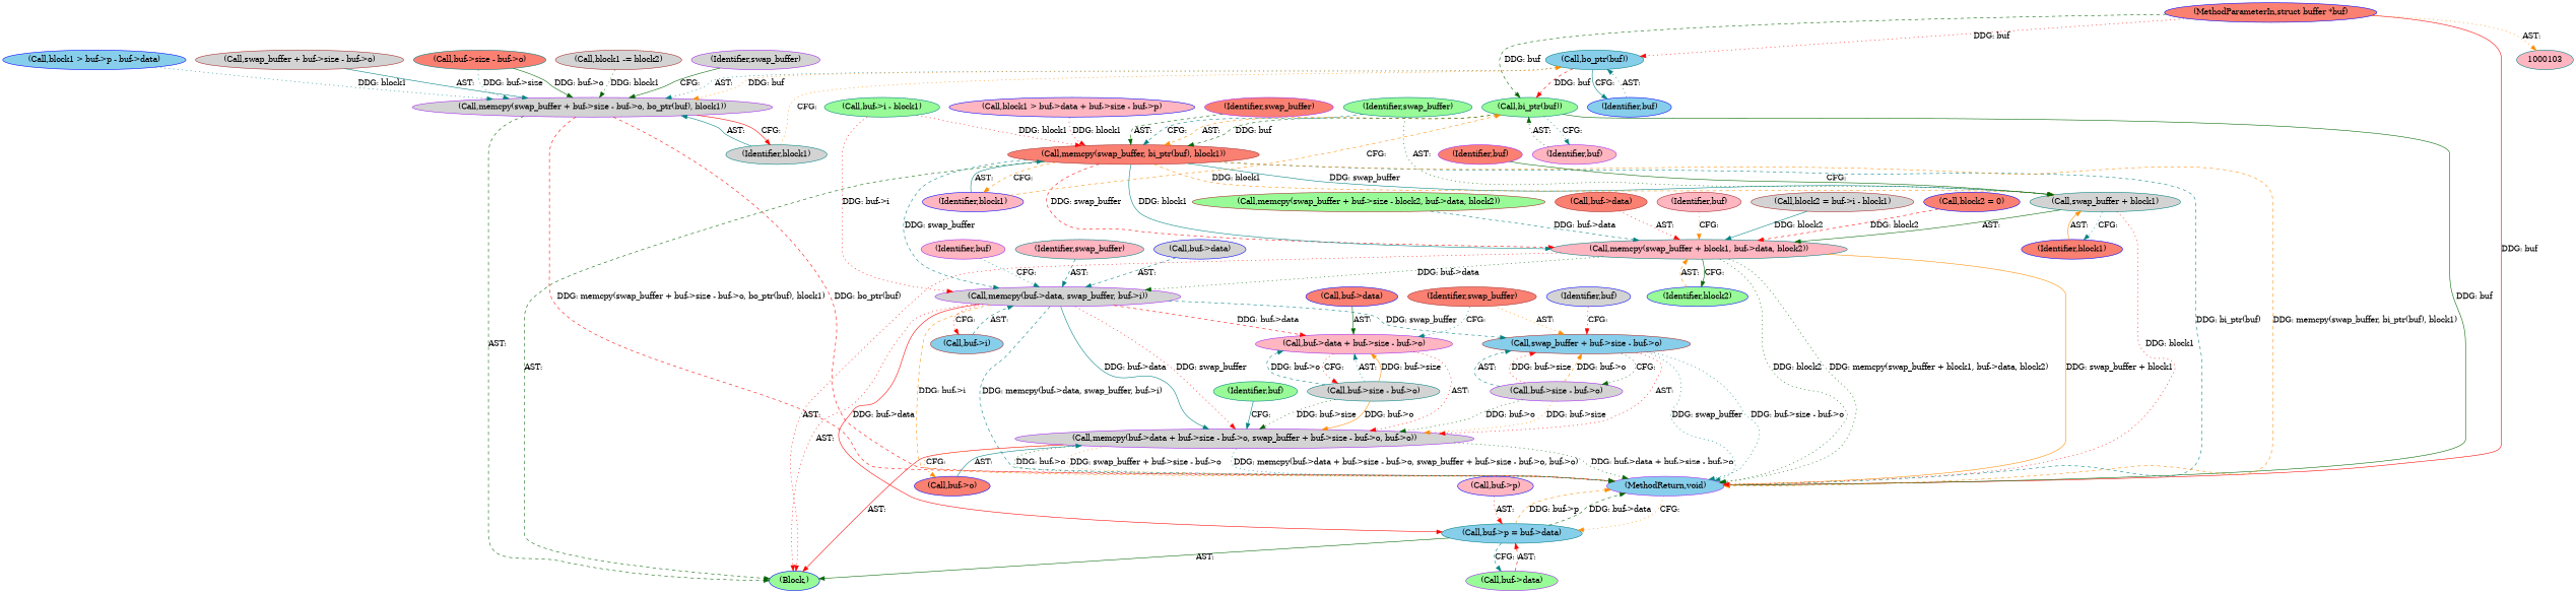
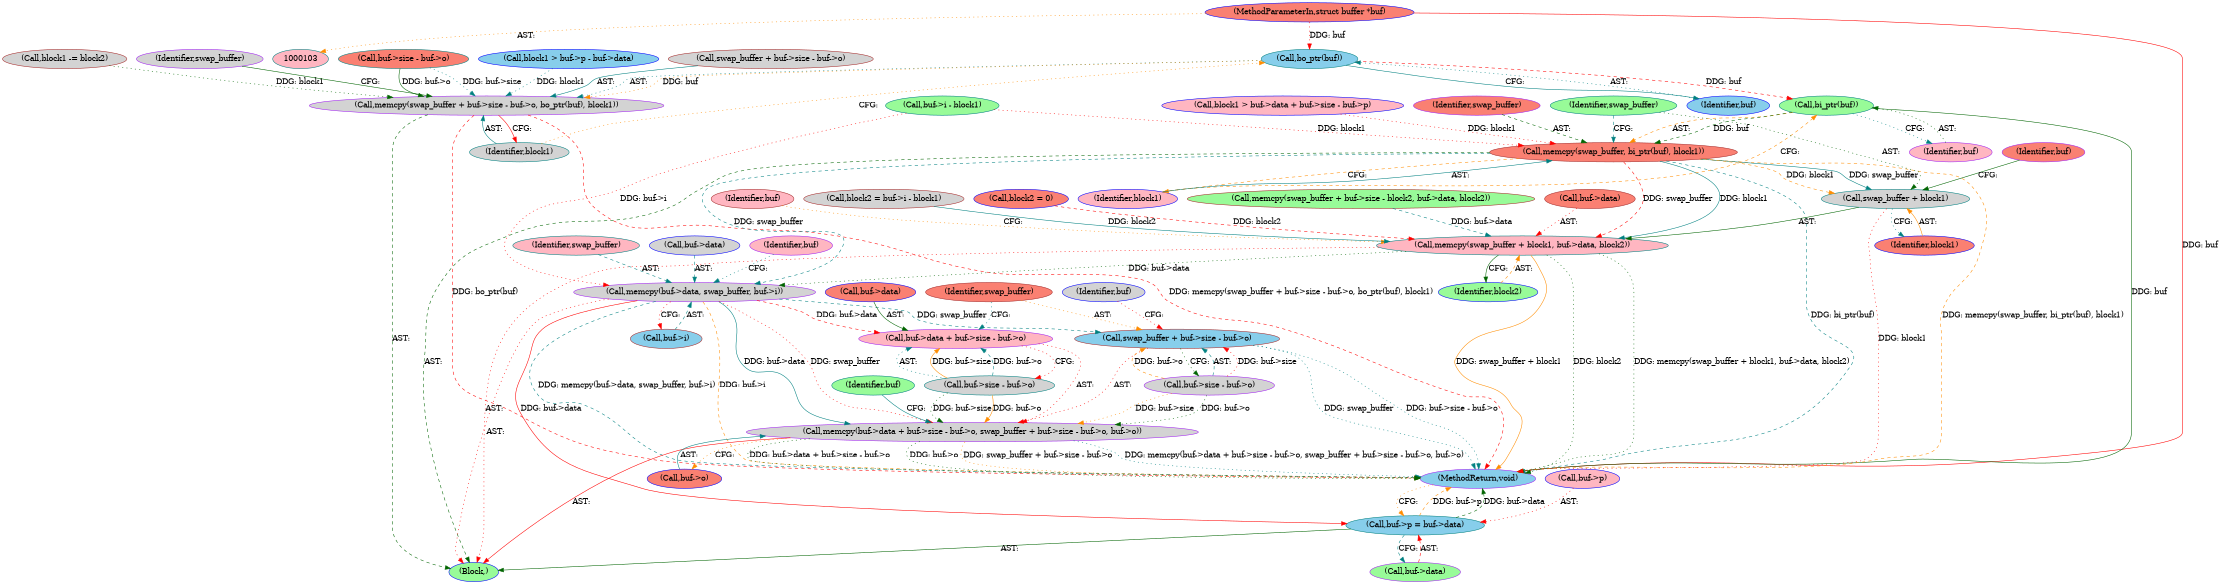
  digraph {
    node [color=blue fillcolor=lightgrey style=filled]
    edge [color=teal style=dotted]
    n1 [fillcolor=salmon label="(MethodParameterIn,struct buffer *buf)"]
    n2 [color=teal fillcolor=skyblue label="(Call,bo_ptr(buf))"]
    n3 [color=teal fillcolor=palegreen label="(Call,bi_ptr(buf))"]
    n4 [color=purple fillcolor=skyblue label="(MethodReturn,void)"]
    1000103 [color=teal fillcolor=lightpink]
    n6 [color=purple label="(Call,memcpy(swap_buffer + buf->size - buf->o, bo_ptr(buf), block1))"]
    n7 [fillcolor=skyblue label="(Identifier,buf)"]
    n8 [color=brown fillcolor=salmon label="(Call,memcpy(swap_buffer, bi_ptr(buf), block1))"]
    n9 [color=purple fillcolor=lightpink label="(Identifier,buf)"]
    n10 [color=teal fillcolor=skyblue label="(Call,buf->p = buf->data)"]
    n11 [color=teal label="(Identifier,block1)"]
    n12 [fillcolor=palegreen label="(Block,)"]
    n13 [color=teal fillcolor=lightpink label="(Call,memcpy(swap_buffer + block1, buf->data, block2))"]
    n14 [color=purple label="(Call,memcpy(buf->data, swap_buffer, buf->i))"]
    n15 [color=teal label="(Call,swap_buffer + block1)"]
    n16 [fillcolor=lightpink label="(Identifier,block1)"]
    n17 [fillcolor=palegreen label="(Identifier,block2)"]
    n18 [color=purple label="(Call,memcpy(buf->data + buf->size - buf->o, swap_buffer + buf->size - buf->o, buf->o))"]
    n19 [color=purple fillcolor=lightpink label="(Call,buf->data + buf->size - buf->o)"]
    n20 [color=brown fillcolor=skyblue label="(Call,swap_buffer + buf->size - buf->o)"]
    n21 [color=brown fillcolor=skyblue label="(Call,buf->i)"]
    n22 [fillcolor=salmon label="(Identifier,block1)"]
    n23 [fillcolor=salmon label="(Call,buf->o)"]
    n24 [color=teal label="(Call,buf->size - buf->o)"]
    n25 [color=purple label="(Call,buf->size - buf->o)"]
    n26 [color=purple fillcolor=palegreen label="(Call,buf->data)"]
    n27 [fillcolor=skyblue label="(Call,block1 > buf->p - buf->data)"]
    n28 [color=brown label="(Call,swap_buffer + buf->size - buf->o)"]
    n29 [color=brown fillcolor=palegreen label="(Call,memcpy(swap_buffer + buf->size - block2, buf->data, block2))"]
    n30 [color=purple fillcolor=salmon label="(Identifier,swap_buffer)"]
    n31 [fillcolor=lightpink label="(Call,block1 > buf->data + buf->size - buf->p)"]
    n32 [color=brown fillcolor=salmon label="(Call,buf->data)"]
    n33 [color=teal fillcolor=palegreen label="(Identifier,swap_buffer)"]
    n34 [color=brown fillcolor=lightpink label="(Identifier,buf)"]
    n35 [color=teal fillcolor=palegreen label="(Identifier,buf)"]
    n36 [color=teal fillcolor=salmon label="(Call,buf->size - buf->o)"]
    n37 [fillcolor=salmon label="(Call,buf->data)"]
    n38 [color=brown fillcolor=salmon label="(Identifier,swap_buffer)"]
    n39 [color=brown label="(Call,block1 -= block2)"]
    n40 [color=purple fillcolor=lightpink label="(Identifier,buf)"]
    n41 [color=teal fillcolor=lightpink label="(Identifier,swap_buffer)"]
    n42 [color=purple fillcolor=salmon label="(Identifier,buf)"]
    n43 [color=brown label="(Call,block2 = buf->i - block1)"]
    n44 [fillcolor=salmon label="(Call,block2 = 0)"]
    n45 [label="(Call,buf->data)"]
    n46 [color=teal fillcolor=palegreen label="(Call,buf->i - block1)"]
    n47 [label="(Identifier,buf)"]
    n48 [color=purple label="(Identifier,swap_buffer)"]
    n49 [fillcolor=lightpink label="(Call,buf->p)"]
    n1 -> n2 [color=red label="DDG: buf"]
-   n1 -> n3 [color=darkgreen label="DDG: buf" style=dashed]
    n1 -> n4 [color=red label="DDG: buf" style=solid]
    n1 -> 1000103 [color=darkorange label="AST: "]
    n2 -> n3 [color=red label="DDG: buf" style=dashed]
    n2 -> n6 [label="AST: "]
    n2 -> n6 [color=darkorange label="DDG: buf"]
    n2 -> n7 [label="CFG: " style=solid]
    n3 -> n4 [color=darkgreen label="DDG: buf" style=solid]
    n3 -> n8 [color=darkorange label="AST: " style=dashed]
    n3 -> n8 [color=darkgreen label="DDG: buf" style=dashed]
    n3 -> n9 [label="CFG: "]
    n4 -> n10 [color=darkorange label="CFG: "]
    n6 -> n4 [color=red label="DDG: memcpy(swap_buffer + buf->size - buf->o, bo_ptr(buf), block1)" style=dashed]
    n6 -> n4 [color=red label="DDG: bo_ptr(buf)" style=dashed]
    n6 -> n11 [color=red label="CFG: " style=solid]
    n6 -> n12 [color=darkgreen label="AST: " style=dashed]
    n7 -> n2 [label="AST: "]
    n8 -> n4 [label="DDG: bi_ptr(buf)" style=dashed]
    n8 -> n4 [color=darkorange label="DDG: memcpy(swap_buffer, bi_ptr(buf), block1)" style=dashed]
    n8 -> n12 [color=darkgreen label="AST: " style=dashed]
    n8 -> n13 [color=red label="DDG: swap_buffer" style=dashed]
    n8 -> n13 [label="DDG: block1" style=solid]
    n8 -> n14 [label="DDG: swap_buffer" style=dashed]
    n8 -> n15 [label="DDG: swap_buffer" style=solid]
    n8 -> n15 [color=darkorange label="DDG: block1" style=dashed]
    n8 -> n16 [color=darkorange label="CFG: " style=dashed]
    n9 -> n3 [color=darkgreen label="AST: "]
    n10 -> n4 [color=darkorange label="DDG: buf->p" style=dashed]
    n10 -> n4 [color=darkgreen label="DDG: buf->data" style=dashed]
    n10 -> n12 [color=darkgreen label="AST: " style=solid]
    n10 -> n26 [label="CFG: " style=dashed]
    n11 -> n2 [color=darkorange label="CFG: "]
    n11 -> n6 [label="AST: " style=solid]
    n13 -> n4 [color=darkgreen label="DDG: block2"]
    n13 -> n4 [color=darkgreen label="DDG: memcpy(swap_buffer + block1, buf->data, block2)"]
    n13 -> n4 [color=darkorange label="DDG: swap_buffer + block1" style=solid]
    n13 -> n12 [color=red label="AST: "]
    n13 -> n14 [color=darkgreen label="DDG: buf->data"]
    n13 -> n17 [color=darkgreen label="CFG: " style=solid]
    n14 -> n4 [color=darkorange label="DDG: buf->i" style=dashed]
    n14 -> n4 [label="DDG: memcpy(buf->data, swap_buffer, buf->i)" style=dashed]
    n14 -> n10 [color=red label="DDG: buf->data" style=solid]
    n14 -> n12 [color=red label="AST: "]
    n14 -> n18 [label="DDG: buf->data" style=solid]
    n14 -> n18 [color=red label="DDG: swap_buffer"]
    n14 -> n19 [color=red label="DDG: buf->data" style=dashed]
    n14 -> n20 [label="DDG: swap_buffer" style=dashed]
    n14 -> n21 [color=red label="CFG: "]
    n15 -> n4 [color=red label="DDG: block1"]
    n15 -> n13 [color=darkgreen label="AST: " style=solid]
    n15 -> n22 [label="CFG: "]
    n16 -> n3 [color=darkorange label="CFG: " style=dashed]
    n16 -> n8 [label="AST: " style=solid]
    n17 -> n13 [color=darkorange label="AST: " style=dashed]
    n18 -> n4 [color=darkorange label="DDG: swap_buffer + buf->size - buf->o"]
    n18 -> n4 [label="DDG: memcpy(buf->data + buf->size - buf->o, swap_buffer + buf->size - buf->o, buf->o)"]
    n18 -> n4 [color=darkgreen label="DDG: buf->data + buf->size - buf->o"]
    n18 -> n4 [color=darkgreen label="DDG: buf->o"]
    n18 -> n12 [color=red label="AST: " style=solid]
    n18 -> n23 [color=darkorange label="CFG: "]
    n19 -> n18 [color=red label="AST: "]
    n19 -> n24 [color=red label="CFG: "]
    n20 -> n4 [label="DDG: swap_buffer"]
    n20 -> n4 [label="DDG: buf->size - buf->o"]
    n20 -> n18 [color=red label="AST: "]
    n20 -> n25 [color=darkgreen label="CFG: "]
    n21 -> n14 [label="AST: " style=dashed]
    n22 -> n15 [color=darkorange label="AST: " style=solid]
    n23 -> n18 [label="AST: " style=solid]
    n24 -> n18 [color=darkgreen label="DDG: buf->size"]
    n24 -> n18 [color=darkorange label="DDG: buf->o" style=solid]
    n24 -> n19 [label="AST: "]
    n24 -> n19 [color=darkorange label="DDG: buf->size" style=solid]
    n24 -> n19 [label="DDG: buf->o" style=dashed]
    n25 -> n18 [color=darkorange label="DDG: buf->size"]
    n25 -> n18 [color=darkgreen label="DDG: buf->o"]
    n25 -> n20 [label="AST: " style=dashed]
    n25 -> n20 [color=red label="DDG: buf->size"]
    n25 -> n20 [color=darkorange label="DDG: buf->o" style=dashed]
    n26 -> n10 [color=red label="AST: " style=dashed]
    n27 -> n6 [label="DDG: block1"]
    n28 -> n6 [label="AST: " style=solid]
    n29 -> n13 [label="DDG: buf->data" style=dashed]
    n30 -> n8 [color=darkgreen label="AST: " style=dashed]
    n31 -> n8 [color=red label="DDG: block1"]
    n32 -> n13 [color=red label="AST: "]
    n33 -> n8 [label="CFG: " style=dashed]
    n33 -> n15 [color=darkgreen label="AST: "]
    n34 -> n13 [color=darkorange label="CFG: "]
    n35 -> n18 [label="CFG: " style=solid]
    n36 -> n6 [label="DDG: buf->size"]
    n36 -> n6 [color=darkgreen label="DDG: buf->o" style=solid]
    n37 -> n19 [color=darkgreen label="AST: " style=solid]
    n38 -> n19 [label="CFG: "]
    n38 -> n20 [color=darkorange label="AST: "]
    n39 -> n6 [color=darkgreen label="DDG: block1"]
    n40 -> n14 [label="CFG: "]
    n41 -> n14 [label="AST: " style=dashed]
    n42 -> n15 [color=darkgreen label="CFG: " style=solid]
    n43 -> n13 [label="DDG: block2" style=solid]
    n44 -> n13 [color=red label="DDG: block2" style=dashed]
    n45 -> n14 [label="AST: " style=dashed]
    n46 -> n8 [color=red label="DDG: block1"]
    n46 -> n14 [color=red label="DDG: buf->i"]
    n47 -> n20 [color=red label="CFG: "]
    n48 -> n6 [color=darkgreen label="CFG: " style=solid]
    n49 -> n10 [color=red label="AST: "]
  }
